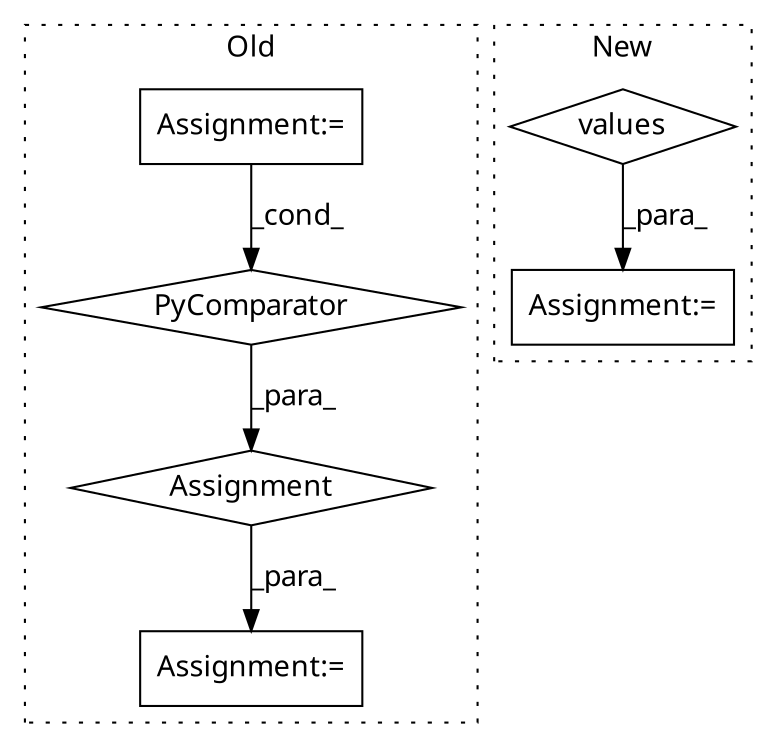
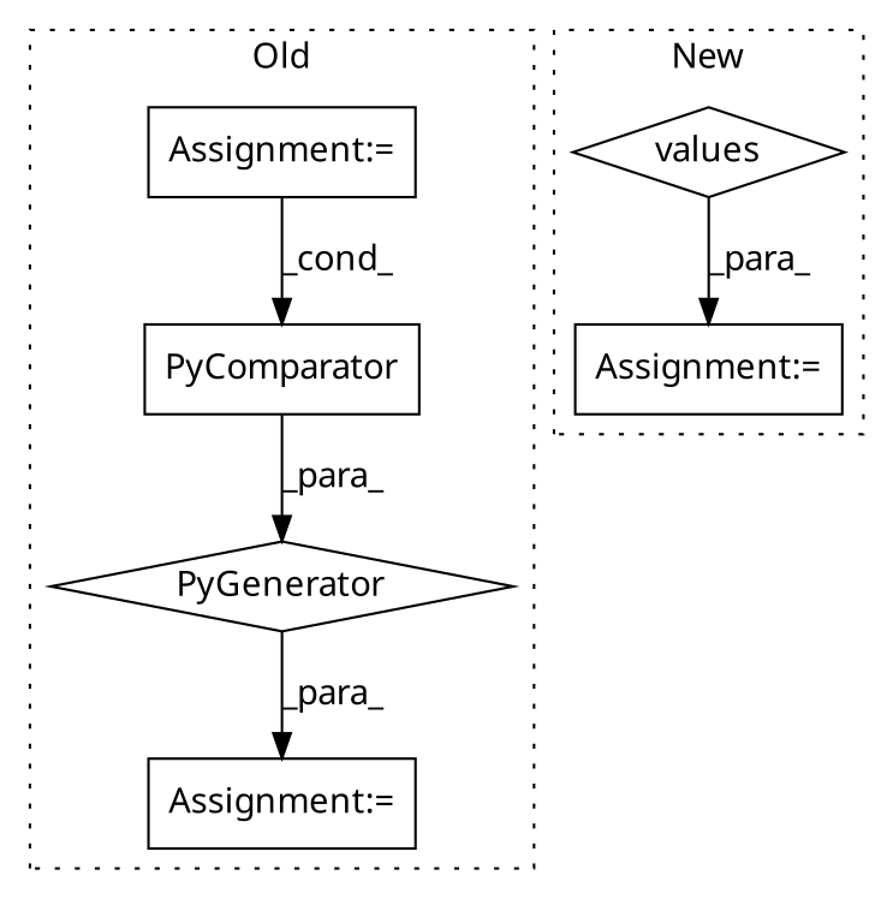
  digraph {
    fontname="Noto Sans"
    node [a=7 fontname="Noto Sans" l=31 s=2286 shape=diamond]
    edge [fontname="Noto Sans"]
-   n1 [a=107 l=267 label=Assignment s=2056]
-   n2 [a=113 label=PyComparator]
+   n1 [a=107 l=267 label=PyGenerator s=2056]
+   n2 [a=113 label=PyComparator shape=box]
    n3 [label="Assignment:=" shape=box]
    n4 [l=1 label="Assignment:=" s=1778 shape=box]
    n5 [a=32 l=8 label=values s=2097]
    n6 [l=1 label="Assignment:=" s=1778 shape=box]
    subgraph cluster_1 {
      label=Old
      style=dotted
      n1
      n2
      n3
      n4
    }
    subgraph cluster_2 {
      label=New
      style=dotted
      n5
      n6
    }
    n1 -> n4 [label=_para_]
    n2 -> n1 [label=_para_]
    n3 -> n2 [label=_cond_]
    n5 -> n6 [label=_para_]
  }
